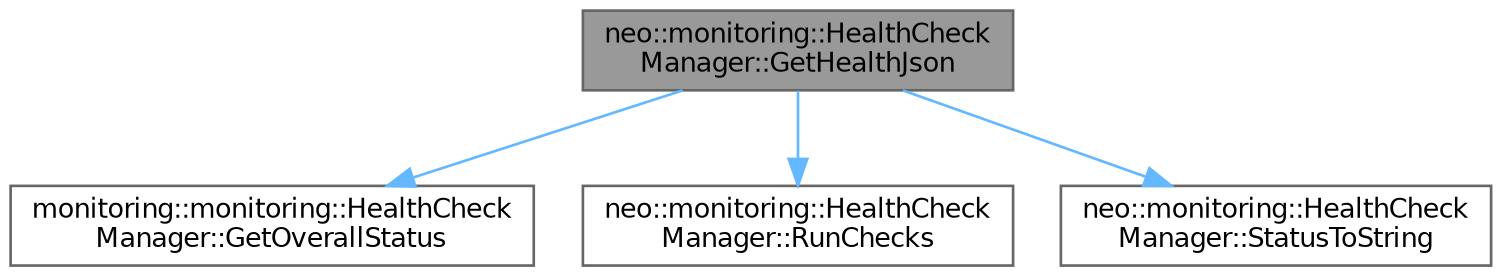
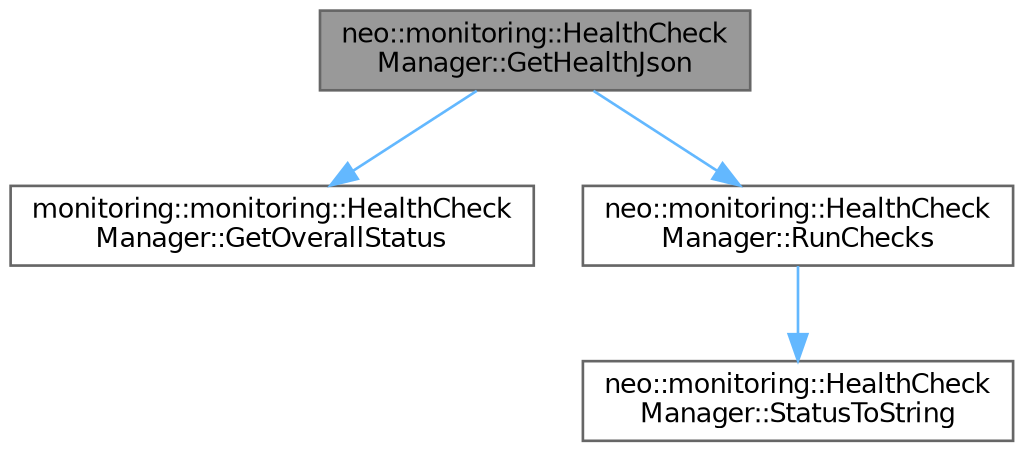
  digraph {
    rankdir=TB
    node [color=grey40 fillcolor=white fontname=Helvetica fontsize=10 shape=box style=filled]
    edge [color=steelblue1 fontname=Helvetica fontsize=10 labelfontname=Helvetica labelfontsize=10 style=solid]
    n1 [color=gray40 fillcolor=grey60 fontcolor=black height=0.2 label="neo::monitoring::HealthCheck\lManager::GetHealthJson" width=0.4]
    n2 [height=0.2 label="monitoring::monitoring::HealthCheck\lManager::GetOverallStatus" width=0.4]
    n3 [height=0.2 label="neo::monitoring::HealthCheck\lManager::RunChecks" width=0.4]
    n4 [height=0.2 label="neo::monitoring::HealthCheck\lManager::StatusToString" width=0.4]
    n1 -> n2
    n1 -> n3
-   n1 -> n4
+   n3 -> n4
  }
